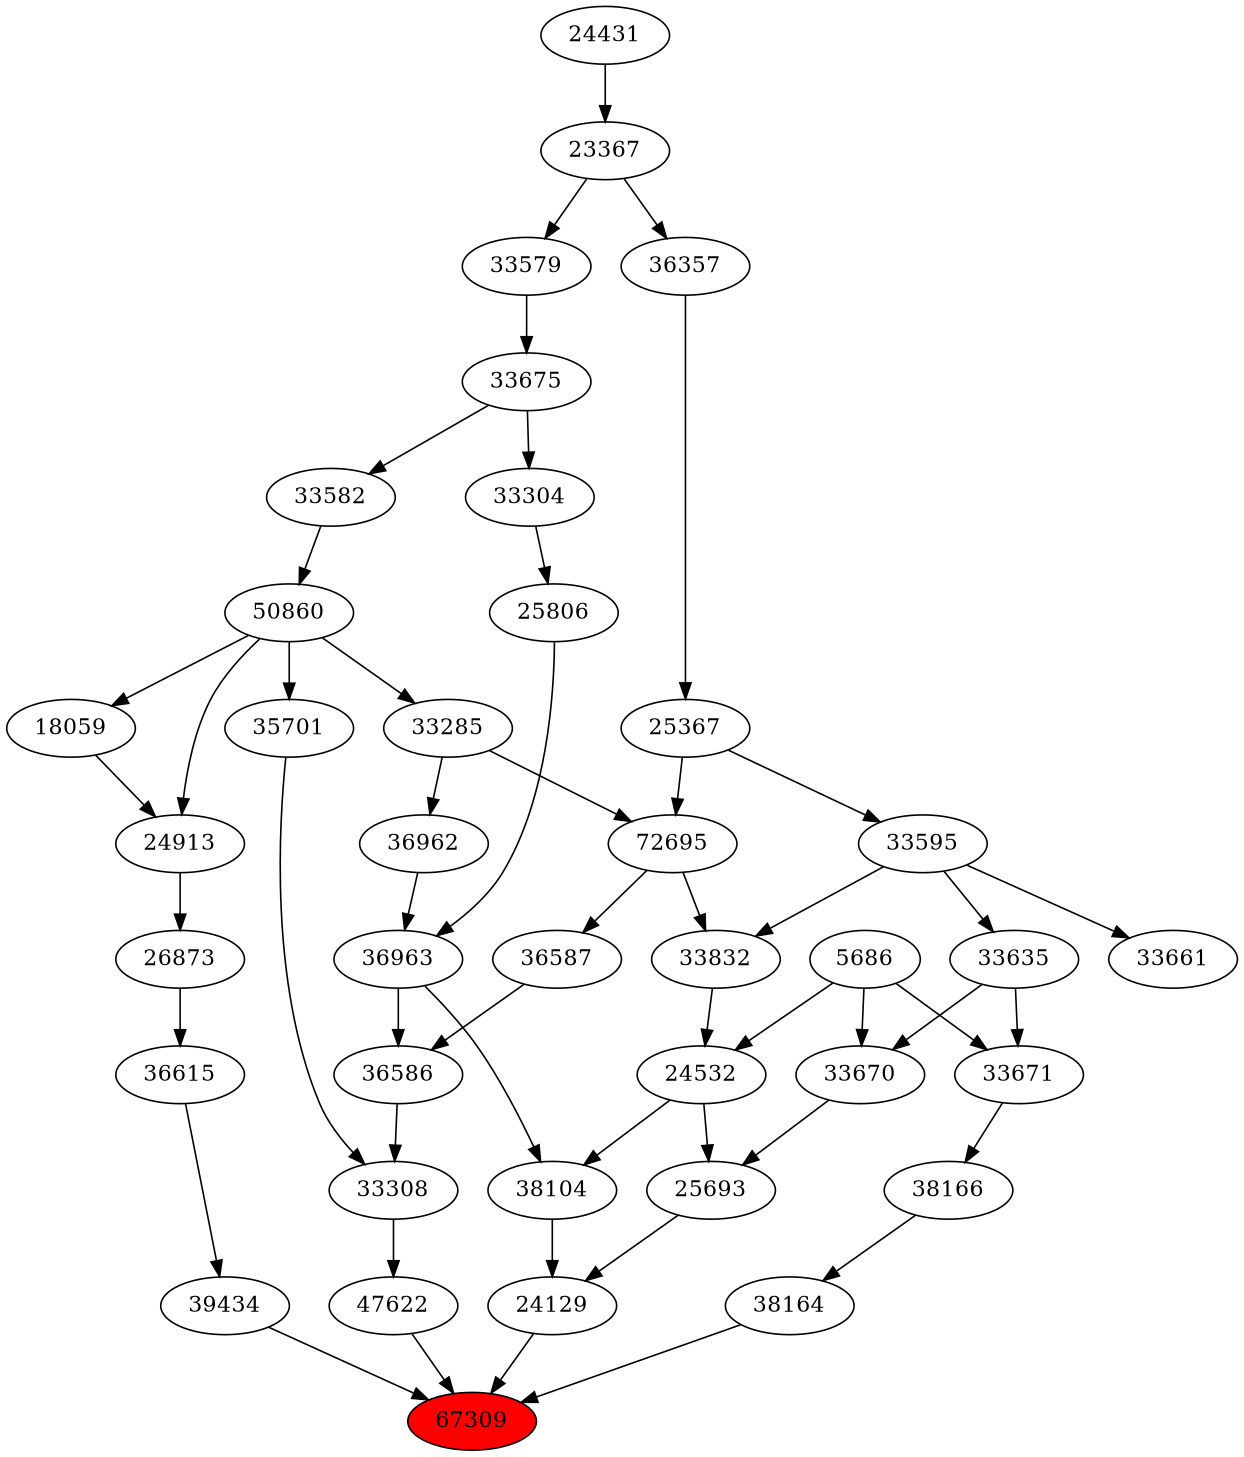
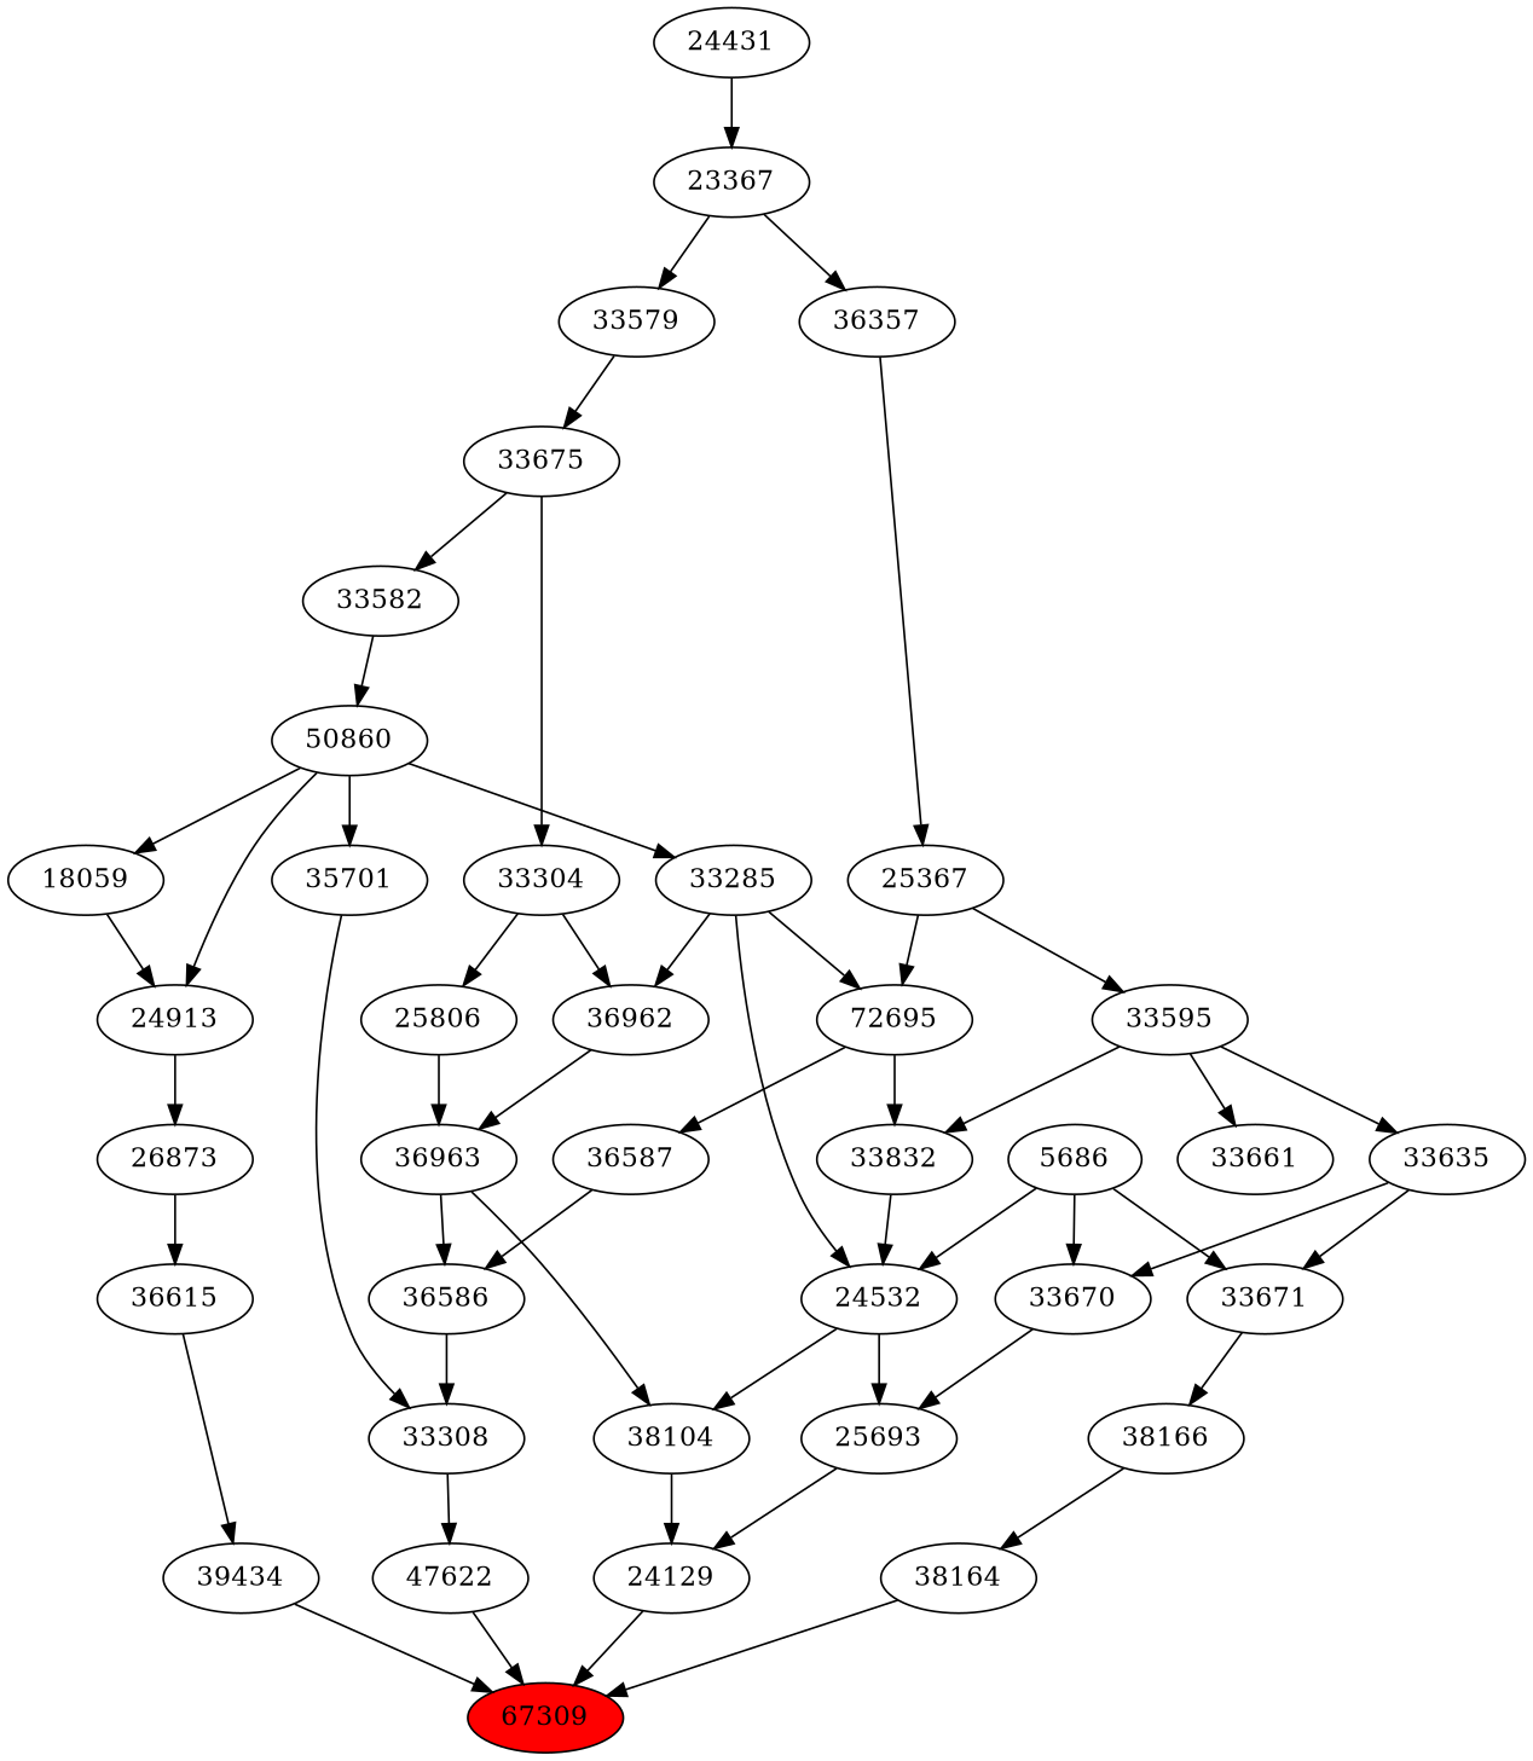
  strict digraph {
    n1 [fillcolor=red label=67309 style=filled]
    n2 [label=47622]
    n3 [label=24129]
    n4 [label=39434]
    n5 [label=38164]
    n6 [label=33308]
    n7 [label=38104]
    n8 [label=25693]
    n9 [label=36615]
    n10 [label=38166]
    n11 [label=36586]
    n12 [label=35701]
    n13 [label=24532]
    n14 [label=36963]
    n15 [label=33670]
    n16 [label=26873]
    n17 [label=33671]
    n18 [label=36587]
    n19 [label=50860]
    n20 [label=33285]
    n21 [label=24913]
    n22 [label=18059]
    n23 [label=72695]
    n24 [label=36962]
    n25 [label=33832]
    n26 [label=5686]
    n27 [label=25806]
    n28 [label=33661]
    n29 [label=33635]
    n30 [label=33582]
    n31 [label=33595]
    n32 [label=33304]
    n33 [label=25367]
    n34 [label=33675]
    n35 [label=36357]
    n36 [label=33579]
    n37 [label=23367]
    n38 [label=24431]
    n2 -> n1
    n3 -> n1
    n4 -> n1
    n5 -> n1
    n6 -> n2
    n7 -> n3
    n8 -> n3
    n9 -> n4
    n10 -> n5
    n11 -> n6
    n12 -> n6
    n13 -> n7
    n13 -> n8
    n14 -> n7
    n14 -> n11
    n15 -> n8
    n16 -> n9
    n17 -> n10
    n18 -> n11
    n19 -> n12
    n19 -> n20
    n19 -> n21
    n19 -> n22
+   n20 -> n13
    n20 -> n23
    n20 -> n24
    n21 -> n16
    n22 -> n21
    n23 -> n18
    n23 -> n25
    n24 -> n14
    n25 -> n13
    n26 -> n13
    n26 -> n15
    n26 -> n17
    n27 -> n14
    n29 -> n15
    n29 -> n17
    n30 -> n19
    n31 -> n25
    n31 -> n28
    n31 -> n29
+   n32 -> n24
    n32 -> n27
    n33 -> n23
    n33 -> n31
    n34 -> n30
    n34 -> n32
    n35 -> n33
    n36 -> n34
    n37 -> n35
    n37 -> n36
    n38 -> n37
  }
